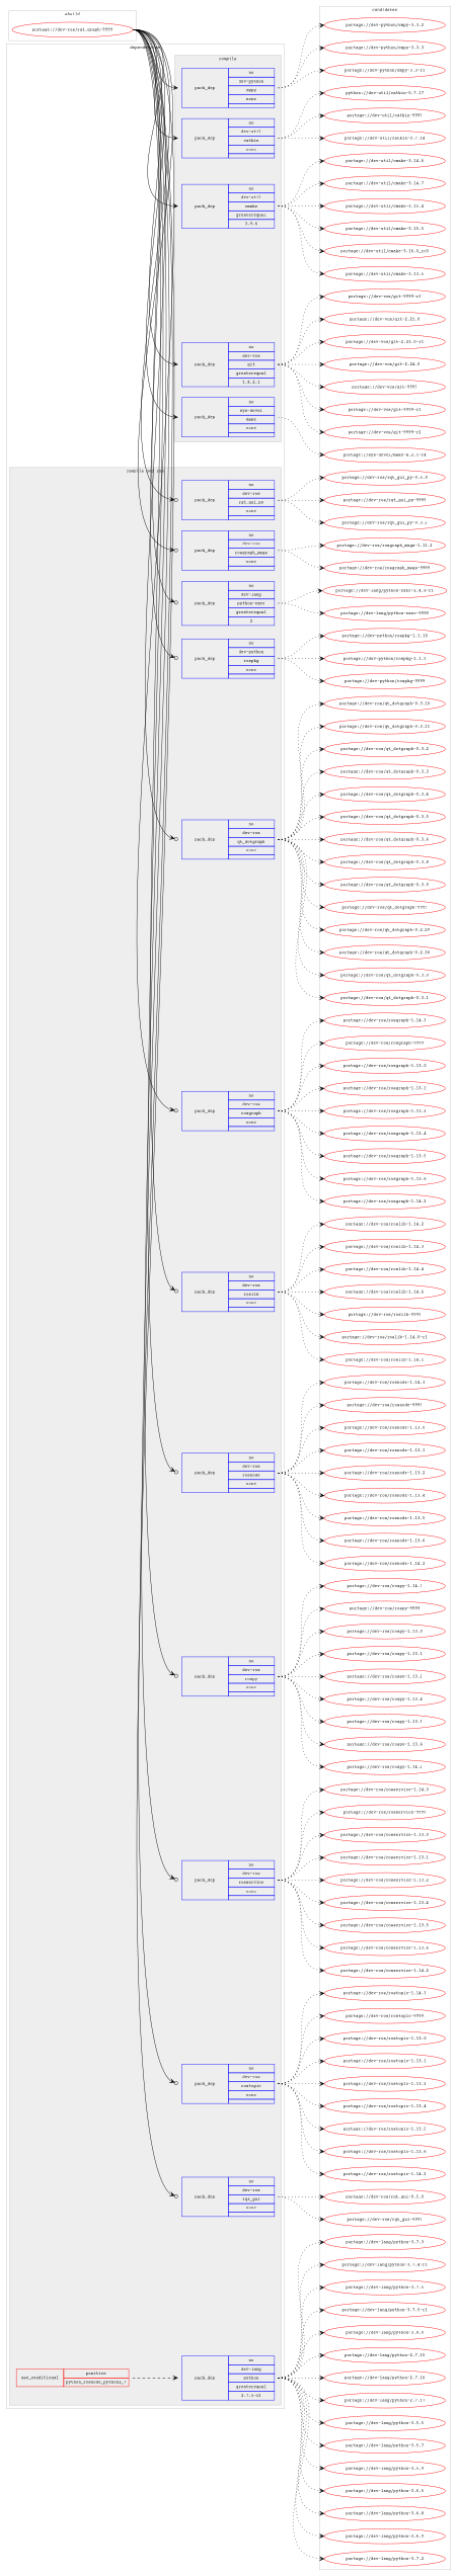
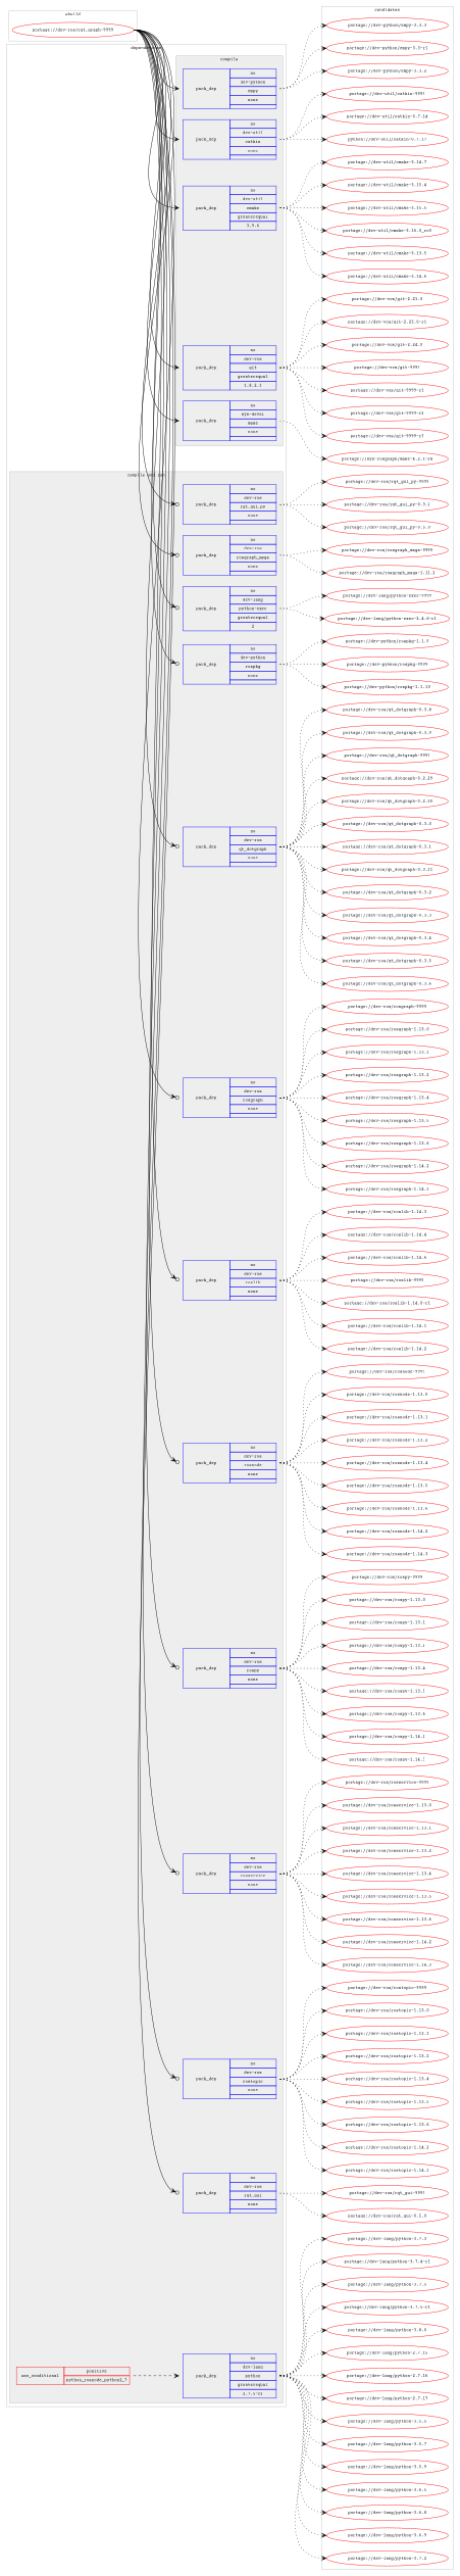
  digraph {
    compound=true
    concentrate=true
    fontname="Courier Prime"
    fontsize=10
    newrank=true
    rankdir=LR
    ranksep=1.5
    node [color=red fontname="Courier Prime" fontsize=10]
    edge [arrowhead=vee fontname="Courier Prime" headport=w style=dotted tailport=e weight=100]
    n1 [label="portage://dev-ros/rqt_graph-9999" width=4]
    n2 [color=blue label=<<TABLE BORDER="0" CELLBORDER="1" CELLSPACING="0" CELLPADDING="4" WIDTH="220"><TR><TD ROWSPAN="6" CELLPADDING="30">pack_dep</TD></TR><TR><TD WIDTH="110">no</TD></TR><TR><TD>dev-python</TD></TR><TR><TD>empy</TD></TR><TR><TD>none</TD></TR><TR><TD></TD></TR></TABLE>> shape=none]
    n3 [color=blue label=<<TABLE BORDER="0" CELLBORDER="1" CELLSPACING="0" CELLPADDING="4" WIDTH="220"><TR><TD ROWSPAN="6" CELLPADDING="30">pack_dep</TD></TR><TR><TD WIDTH="110">no</TD></TR><TR><TD>dev-util</TD></TR><TR><TD>catkin</TD></TR><TR><TD>none</TD></TR><TR><TD></TD></TR></TABLE>> shape=none]
    n4 [color=blue label=<<TABLE BORDER="0" CELLBORDER="1" CELLSPACING="0" CELLPADDING="4" WIDTH="220"><TR><TD ROWSPAN="6" CELLPADDING="30">pack_dep</TD></TR><TR><TD WIDTH="110">no</TD></TR><TR><TD>dev-util</TD></TR><TR><TD>cmake</TD></TR><TR><TD>greaterequal</TD></TR><TR><TD>3.9.6</TD></TR></TABLE>> shape=none]
    n5 [color=blue label=<<TABLE BORDER="0" CELLBORDER="1" CELLSPACING="0" CELLPADDING="4" WIDTH="220"><TR><TD ROWSPAN="6" CELLPADDING="30">pack_dep</TD></TR><TR><TD WIDTH="110">no</TD></TR><TR><TD>dev-vcs</TD></TR><TR><TD>git</TD></TR><TR><TD>greaterequal</TD></TR><TR><TD>1.8.2.1</TD></TR></TABLE>> shape=none]
    n6 [color=blue label=<<TABLE BORDER="0" CELLBORDER="1" CELLSPACING="0" CELLPADDING="4" WIDTH="220"><TR><TD ROWSPAN="6" CELLPADDING="30">pack_dep</TD></TR><TR><TD WIDTH="110">no</TD></TR><TR><TD>sys-devel</TD></TR><TR><TD>make</TD></TR><TR><TD>none</TD></TR><TR><TD></TD></TR></TABLE>> shape=none]
    n7 [color=blue label=<<TABLE BORDER="0" CELLBORDER="1" CELLSPACING="0" CELLPADDING="4" WIDTH="220"><TR><TD ROWSPAN="6" CELLPADDING="30">pack_dep</TD></TR><TR><TD WIDTH="110">no</TD></TR><TR><TD>dev-ros</TD></TR><TR><TD>rosgraph_msgs</TD></TR><TR><TD>none</TD></TR><TR><TD></TD></TR></TABLE>> shape=none]
    n8 [color=blue label=<<TABLE BORDER="0" CELLBORDER="1" CELLSPACING="0" CELLPADDING="4" WIDTH="220"><TR><TD ROWSPAN="6" CELLPADDING="30">pack_dep</TD></TR><TR><TD WIDTH="110">no</TD></TR><TR><TD>dev-lang</TD></TR><TR><TD>python</TD></TR><TR><TD>greaterequal</TD></TR><TR><TD>2.7.5-r2</TD></TR></TABLE>> shape=none]
    n9 [label=<<TABLE BORDER="0" CELLBORDER="1" CELLSPACING="0" CELLPADDING="4"><TR><TD ROWSPAN="3" CELLPADDING="10">use_conditional</TD></TR><TR><TD>positive</TD></TR><TR><TD>python_rosnode_python2_7</TD></TR></TABLE>> shape=none]
    n10 [color=blue label=<<TABLE BORDER="0" CELLBORDER="1" CELLSPACING="0" CELLPADDING="4" WIDTH="220"><TR><TD ROWSPAN="6" CELLPADDING="30">pack_dep</TD></TR><TR><TD WIDTH="110">no</TD></TR><TR><TD>dev-lang</TD></TR><TR><TD>python-exec</TD></TR><TR><TD>greaterequal</TD></TR><TR><TD>2</TD></TR></TABLE>> shape=none]
    n11 [color=blue label=<<TABLE BORDER="0" CELLBORDER="1" CELLSPACING="0" CELLPADDING="4" WIDTH="220"><TR><TD ROWSPAN="6" CELLPADDING="30">pack_dep</TD></TR><TR><TD WIDTH="110">no</TD></TR><TR><TD>dev-python</TD></TR><TR><TD>rospkg</TD></TR><TR><TD>none</TD></TR><TR><TD></TD></TR></TABLE>> shape=none]
    n12 [color=blue label=<<TABLE BORDER="0" CELLBORDER="1" CELLSPACING="0" CELLPADDING="4" WIDTH="220"><TR><TD ROWSPAN="6" CELLPADDING="30">pack_dep</TD></TR><TR><TD WIDTH="110">no</TD></TR><TR><TD>dev-ros</TD></TR><TR><TD>qt_dotgraph</TD></TR><TR><TD>none</TD></TR><TR><TD></TD></TR></TABLE>> shape=none]
    n13 [color=blue label=<<TABLE BORDER="0" CELLBORDER="1" CELLSPACING="0" CELLPADDING="4" WIDTH="220"><TR><TD ROWSPAN="6" CELLPADDING="30">pack_dep</TD></TR><TR><TD WIDTH="110">no</TD></TR><TR><TD>dev-ros</TD></TR><TR><TD>rosgraph</TD></TR><TR><TD>none</TD></TR><TR><TD></TD></TR></TABLE>> shape=none]
    n14 [color=blue label=<<TABLE BORDER="0" CELLBORDER="1" CELLSPACING="0" CELLPADDING="4" WIDTH="220"><TR><TD ROWSPAN="6" CELLPADDING="30">pack_dep</TD></TR><TR><TD WIDTH="110">no</TD></TR><TR><TD>dev-ros</TD></TR><TR><TD>roslib</TD></TR><TR><TD>none</TD></TR><TR><TD></TD></TR></TABLE>> shape=none]
    n15 [color=blue label=<<TABLE BORDER="0" CELLBORDER="1" CELLSPACING="0" CELLPADDING="4" WIDTH="220"><TR><TD ROWSPAN="6" CELLPADDING="30">pack_dep</TD></TR><TR><TD WIDTH="110">no</TD></TR><TR><TD>dev-ros</TD></TR><TR><TD>rosnode</TD></TR><TR><TD>none</TD></TR><TR><TD></TD></TR></TABLE>> shape=none]
    n16 [color=blue label=<<TABLE BORDER="0" CELLBORDER="1" CELLSPACING="0" CELLPADDING="4" WIDTH="220"><TR><TD ROWSPAN="6" CELLPADDING="30">pack_dep</TD></TR><TR><TD WIDTH="110">no</TD></TR><TR><TD>dev-ros</TD></TR><TR><TD>rospy</TD></TR><TR><TD>none</TD></TR><TR><TD></TD></TR></TABLE>> shape=none]
    n17 [color=blue label=<<TABLE BORDER="0" CELLBORDER="1" CELLSPACING="0" CELLPADDING="4" WIDTH="220"><TR><TD ROWSPAN="6" CELLPADDING="30">pack_dep</TD></TR><TR><TD WIDTH="110">no</TD></TR><TR><TD>dev-ros</TD></TR><TR><TD>rosservice</TD></TR><TR><TD>none</TD></TR><TR><TD></TD></TR></TABLE>> shape=none]
    n18 [color=blue label=<<TABLE BORDER="0" CELLBORDER="1" CELLSPACING="0" CELLPADDING="4" WIDTH="220"><TR><TD ROWSPAN="6" CELLPADDING="30">pack_dep</TD></TR><TR><TD WIDTH="110">no</TD></TR><TR><TD>dev-ros</TD></TR><TR><TD>rostopic</TD></TR><TR><TD>none</TD></TR><TR><TD></TD></TR></TABLE>> shape=none]
    n19 [color=blue label=<<TABLE BORDER="0" CELLBORDER="1" CELLSPACING="0" CELLPADDING="4" WIDTH="220"><TR><TD ROWSPAN="6" CELLPADDING="30">pack_dep</TD></TR><TR><TD WIDTH="110">no</TD></TR><TR><TD>dev-ros</TD></TR><TR><TD>rqt_gui</TD></TR><TR><TD>none</TD></TR><TR><TD></TD></TR></TABLE>> shape=none]
    n20 [color=blue label=<<TABLE BORDER="0" CELLBORDER="1" CELLSPACING="0" CELLPADDING="4" WIDTH="220"><TR><TD ROWSPAN="6" CELLPADDING="30">pack_dep</TD></TR><TR><TD WIDTH="110">no</TD></TR><TR><TD>dev-ros</TD></TR><TR><TD>rqt_gui_py</TD></TR><TR><TD>none</TD></TR><TR><TD></TD></TR></TABLE>> shape=none]
    n21 [label="portage://dev-python/empy-3.3-r1" width=4]
    n22 [label="portage://dev-python/empy-3.3.2" width=4]
    n23 [label="portage://dev-python/empy-3.3.3" width=4]
    n24 [label="portage://dev-util/catkin-0.7.14" width=4]
    n25 [label="python://dev-util/catkin-0.7.17" width=4]
    n26 [label="portage://dev-util/catkin-9999" width=4]
    n27 [label="portage://dev-util/cmake-3.13.5" width=4]
    n28 [label="portage://dev-util/cmake-3.14.6" width=4]
    n29 [label="portage://dev-util/cmake-3.14.7" width=4]
    n30 [label="portage://dev-util/cmake-3.15.4" width=4]
    n31 [label="portage://dev-util/cmake-3.15.5" width=4]
    n32 [label="portage://dev-util/cmake-3.16.0_rc3" width=4]
    n33 [label="portage://dev-vcs/git-2.21.0" width=4]
    n34 [label="portage://dev-vcs/git-2.23.0-r1" width=4]
    n35 [label="portage://dev-vcs/git-2.24.0" width=4]
    n36 [label="portage://dev-vcs/git-9999" width=4]
    n37 [label="portage://dev-vcs/git-9999-r1" width=4]
    n38 [label="portage://dev-vcs/git-9999-r2" width=4]
    n39 [label="portage://dev-vcs/git-9999-r3" width=4]
-   n40 [label="portage://sys-devel/make-4.2.1-r4" width=4]
+   n40 [label="portage://sys-rosgraph/make-4.2.1-r4" width=4]
    n41 [label="portage://dev-lang/python-2.7.15" width=4]
    n42 [label="portage://dev-lang/python-2.7.16" width=4]
    n43 [label="portage://dev-lang/python-2.7.17" width=4]
    n44 [label="portage://dev-lang/python-3.5.5" width=4]
    n45 [label="portage://dev-lang/python-3.5.7" width=4]
    n46 [label="portage://dev-lang/python-3.5.9" width=4]
    n47 [label="portage://dev-lang/python-3.6.5" width=4]
    n48 [label="portage://dev-lang/python-3.6.8" width=4]
    n49 [label="portage://dev-lang/python-3.6.9" width=4]
    n50 [label="portage://dev-lang/python-3.7.2" width=4]
    n51 [label="portage://dev-lang/python-3.7.3" width=4]
    n52 [label="portage://dev-lang/python-3.7.4-r1" width=4]
    n53 [label="portage://dev-lang/python-3.7.5" width=4]
    n54 [label="portage://dev-lang/python-3.7.5-r1" width=4]
    n55 [label="portage://dev-lang/python-3.8.0" width=4]
    n56 [label="portage://dev-lang/python-exec-2.4.6-r1" width=4]
    n57 [label="portage://dev-lang/python-exec-9999" width=4]
    n58 [label="portage://dev-python/rospkg-1.1.10" width=4]
    n59 [label="portage://dev-python/rospkg-1.1.9" width=4]
    n60 [label="portage://dev-python/rospkg-9999" width=4]
    n61 [label="portage://dev-ros/qt_dotgraph-0.2.29" width=4]
    n62 [label="portage://dev-ros/qt_dotgraph-0.2.30" width=4]
    n63 [label="portage://dev-ros/qt_dotgraph-0.3.0" width=4]
    n64 [label="portage://dev-ros/qt_dotgraph-0.3.1" width=4]
-   n65 [label="portage://dev-ros/qt_dotgraph-0.3.10" width=4]
    n66 [label="portage://dev-ros/qt_dotgraph-0.3.11" width=4]
    n67 [label="portage://dev-ros/qt_dotgraph-0.3.2" width=4]
    n68 [label="portage://dev-ros/qt_dotgraph-0.3.3" width=4]
    n69 [label="portage://dev-ros/qt_dotgraph-0.3.4" width=4]
    n70 [label="portage://dev-ros/qt_dotgraph-0.3.5" width=4]
    n71 [label="portage://dev-ros/qt_dotgraph-0.3.6" width=4]
    n72 [label="portage://dev-ros/qt_dotgraph-0.3.8" width=4]
    n73 [label="portage://dev-ros/qt_dotgraph-0.3.9" width=4]
    n74 [label="portage://dev-ros/qt_dotgraph-9999" width=4]
    n75 [label="portage://dev-ros/rosgraph_msgs-1.11.2" width=4]
    n76 [label="portage://dev-ros/rosgraph_msgs-9999" width=4]
    n77 [label="portage://dev-ros/rosgraph-1.13.0" width=4]
    n78 [label="portage://dev-ros/rosgraph-1.13.1" width=4]
    n79 [label="portage://dev-ros/rosgraph-1.13.2" width=4]
    n80 [label="portage://dev-ros/rosgraph-1.13.4" width=4]
    n81 [label="portage://dev-ros/rosgraph-1.13.5" width=4]
    n82 [label="portage://dev-ros/rosgraph-1.13.6" width=4]
    n83 [label="portage://dev-ros/rosgraph-1.14.2" width=4]
    n84 [label="portage://dev-ros/rosgraph-1.14.3" width=4]
    n85 [label="portage://dev-ros/rosgraph-9999" width=4]
    n86 [label="portage://dev-ros/roslib-1.14.0-r1" width=4]
    n87 [label="portage://dev-ros/roslib-1.14.1" width=4]
    n88 [label="portage://dev-ros/roslib-1.14.2" width=4]
    n89 [label="portage://dev-ros/roslib-1.14.3" width=4]
    n90 [label="portage://dev-ros/roslib-1.14.4" width=4]
    n91 [label="portage://dev-ros/roslib-1.14.6" width=4]
    n92 [label="portage://dev-ros/roslib-9999" width=4]
    n93 [label="portage://dev-ros/rosnode-1.13.0" width=4]
    n94 [label="portage://dev-ros/rosnode-1.13.1" width=4]
    n95 [label="portage://dev-ros/rosnode-1.13.2" width=4]
    n96 [label="portage://dev-ros/rosnode-1.13.4" width=4]
    n97 [label="portage://dev-ros/rosnode-1.13.5" width=4]
    n98 [label="portage://dev-ros/rosnode-1.13.6" width=4]
    n99 [label="portage://dev-ros/rosnode-1.14.2" width=4]
    n100 [label="portage://dev-ros/rosnode-1.14.3" width=4]
    n101 [label="portage://dev-ros/rosnode-9999" width=4]
    n102 [label="portage://dev-ros/rospy-1.13.0" width=4]
    n103 [label="portage://dev-ros/rospy-1.13.1" width=4]
    n104 [label="portage://dev-ros/rospy-1.13.2" width=4]
    n105 [label="portage://dev-ros/rospy-1.13.4" width=4]
    n106 [label="portage://dev-ros/rospy-1.13.5" width=4]
    n107 [label="portage://dev-ros/rospy-1.13.6" width=4]
    n108 [label="portage://dev-ros/rospy-1.14.2" width=4]
    n109 [label="portage://dev-ros/rospy-1.14.3" width=4]
    n110 [label="portage://dev-ros/rospy-9999" width=4]
    n111 [label="portage://dev-ros/rosservice-1.13.0" width=4]
    n112 [label="portage://dev-ros/rosservice-1.13.1" width=4]
    n113 [label="portage://dev-ros/rosservice-1.13.2" width=4]
    n114 [label="portage://dev-ros/rosservice-1.13.4" width=4]
    n115 [label="portage://dev-ros/rosservice-1.13.5" width=4]
    n116 [label="portage://dev-ros/rosservice-1.13.6" width=4]
    n117 [label="portage://dev-ros/rosservice-1.14.2" width=4]
    n118 [label="portage://dev-ros/rosservice-1.14.3" width=4]
    n119 [label="portage://dev-ros/rosservice-9999" width=4]
    n120 [label="portage://dev-ros/rostopic-1.13.0" width=4]
    n121 [label="portage://dev-ros/rostopic-1.13.1" width=4]
    n122 [label="portage://dev-ros/rostopic-1.13.2" width=4]
    n123 [label="portage://dev-ros/rostopic-1.13.4" width=4]
    n124 [label="portage://dev-ros/rostopic-1.13.5" width=4]
    n125 [label="portage://dev-ros/rostopic-1.13.6" width=4]
    n126 [label="portage://dev-ros/rostopic-1.14.2" width=4]
    n127 [label="portage://dev-ros/rostopic-1.14.3" width=4]
    n128 [label="portage://dev-ros/rostopic-9999" width=4]
    n129 [label="portage://dev-ros/rqt_gui-0.5.0" width=4]
    n130 [label="portage://dev-ros/rqt_gui-9999" width=4]
    n131 [label="portage://dev-ros/rqt_gui_py-0.3.2" width=4]
    n132 [label="portage://dev-ros/rqt_gui_py-0.5.0" width=4]
    n133 [label="portage://dev-ros/rqt_gui_py-9999" width=4]
    subgraph cluster_1 {
      color=gray
      label=<<i>ebuild</i>>
      rank=same
      n1
    }
    subgraph cluster_2 {
      color=gray
      label=<<i>dependencies</i>>
      subgraph cluster_3 {
        color=gray
        fillcolor="#eeeeee"
        label=<<i>compile</i>>
        style=filled
        subgraph sub_4 {
          color=gray
          fillcolor="#eeeeee"
          label=<<i>compile</i>>
          style=filled
          n2
        }
        subgraph sub_5 {
          color=gray
          fillcolor="#eeeeee"
          label=<<i>compile</i>>
          style=filled
          n3
        }
        subgraph sub_6 {
          color=gray
          fillcolor="#eeeeee"
          label=<<i>compile</i>>
          style=filled
          n4
        }
        subgraph sub_7 {
          color=gray
          fillcolor="#eeeeee"
          label=<<i>compile</i>>
          style=filled
          n5
        }
        subgraph sub_8 {
          color=gray
          fillcolor="#eeeeee"
          label=<<i>compile</i>>
          style=filled
          n6
        }
      }
      subgraph cluster_9 {
        color=gray
        fillcolor="#eeeeee"
        label=<<i>compile and run</i>>
        style=filled
        subgraph sub_10 {
          color=gray
          fillcolor="#eeeeee"
          label=<<i>compile and run</i>>
          style=filled
          n7
        }
        subgraph sub_11 {
          color=gray
          fillcolor="#eeeeee"
          label=<<i>compile and run</i>>
          style=filled
          n9
          subgraph sub_12 {
            color=gray
            fillcolor="#eeeeee"
            label=<<i>compile and run</i>>
            style=filled
            n8
          }
        }
        subgraph sub_13 {
          color=gray
          fillcolor="#eeeeee"
          label=<<i>compile and run</i>>
          style=filled
          n10
        }
        subgraph sub_14 {
          color=gray
          fillcolor="#eeeeee"
          label=<<i>compile and run</i>>
          style=filled
          n11
        }
        subgraph sub_15 {
          color=gray
          fillcolor="#eeeeee"
          label=<<i>compile and run</i>>
          style=filled
          n12
        }
        subgraph sub_16 {
          color=gray
          fillcolor="#eeeeee"
          label=<<i>compile and run</i>>
          style=filled
          n13
        }
        subgraph sub_17 {
          color=gray
          fillcolor="#eeeeee"
          label=<<i>compile and run</i>>
          style=filled
          n14
        }
        subgraph sub_18 {
          color=gray
          fillcolor="#eeeeee"
          label=<<i>compile and run</i>>
          style=filled
          n15
        }
        subgraph sub_19 {
          color=gray
          fillcolor="#eeeeee"
          label=<<i>compile and run</i>>
          style=filled
          n16
        }
        subgraph sub_20 {
          color=gray
          fillcolor="#eeeeee"
          label=<<i>compile and run</i>>
          style=filled
          n17
        }
        subgraph sub_21 {
          color=gray
          fillcolor="#eeeeee"
          label=<<i>compile and run</i>>
          style=filled
          n18
        }
        subgraph sub_22 {
          color=gray
          fillcolor="#eeeeee"
          label=<<i>compile and run</i>>
          style=filled
          n19
        }
        subgraph sub_23 {
          color=gray
          fillcolor="#eeeeee"
          label=<<i>compile and run</i>>
          style=filled
          n20
        }
      }
      subgraph cluster_24 {
        color=gray
        fillcolor="#eeeeee"
        label=<<i>run</i>>
        style=filled
      }
    }
    subgraph cluster_25 {
      color=gray
      label=<<i>candidates</i>>
      rank=same
      subgraph sub_26 {
        color=black
        label=<<i>candidates</i>>
        nodesep=1
        rank=same
        n21
        n22
        n23
      }
      subgraph sub_27 {
        color=black
        label=<<i>candidates</i>>
        nodesep=1
        rank=same
        n24
        n25
        n26
      }
      subgraph sub_28 {
        color=black
        label=<<i>candidates</i>>
        nodesep=1
        rank=same
        n27
        n28
        n29
        n30
        n31
        n32
      }
      subgraph sub_29 {
        color=black
        label=<<i>candidates</i>>
        nodesep=1
        rank=same
        n33
        n34
        n35
        n36
        n37
        n38
        n39
      }
      subgraph sub_30 {
        color=black
        label=<<i>candidates</i>>
        nodesep=1
        rank=same
        n40
      }
      subgraph sub_31 {
        color=black
        label=<<i>candidates</i>>
        nodesep=1
        rank=same
        n41
        n42
        n43
        n44
        n45
        n46
        n47
        n48
        n49
        n50
        n51
        n52
        n53
        n54
        n55
      }
      subgraph sub_32 {
        color=black
        label=<<i>candidates</i>>
        nodesep=1
        rank=same
        n56
        n57
      }
      subgraph sub_33 {
        color=black
        label=<<i>candidates</i>>
        nodesep=1
        rank=same
        n58
        n59
        n60
      }
      subgraph sub_34 {
        color=black
        label=<<i>candidates</i>>
        nodesep=1
        rank=same
        n61
        n62
        n63
        n64
-       n65
        n66
        n67
        n68
        n69
        n70
        n71
        n72
        n73
        n74
      }
      subgraph sub_35 {
        color=black
        label=<<i>candidates</i>>
        nodesep=1
        rank=same
        n75
        n76
      }
      subgraph sub_36 {
        color=black
        label=<<i>candidates</i>>
        nodesep=1
        rank=same
        n77
        n78
        n79
        n80
        n81
        n82
        n83
        n84
        n85
      }
      subgraph sub_37 {
        color=black
        label=<<i>candidates</i>>
        nodesep=1
        rank=same
        n86
        n87
        n88
        n89
        n90
        n91
        n92
      }
      subgraph sub_38 {
        color=black
        label=<<i>candidates</i>>
        nodesep=1
        rank=same
        n93
        n94
        n95
        n96
        n97
        n98
        n99
        n100
        n101
      }
      subgraph sub_39 {
        color=black
        label=<<i>candidates</i>>
        nodesep=1
        rank=same
        n102
        n103
        n104
        n105
        n106
        n107
        n108
        n109
        n110
      }
      subgraph sub_40 {
        color=black
        label=<<i>candidates</i>>
        nodesep=1
        rank=same
        n111
        n112
        n113
        n114
        n115
        n116
        n117
        n118
        n119
      }
      subgraph sub_41 {
        color=black
        label=<<i>candidates</i>>
        nodesep=1
        rank=same
        n120
        n121
        n122
        n123
        n124
        n125
        n126
        n127
        n128
      }
      subgraph sub_42 {
        color=black
        label=<<i>candidates</i>>
        nodesep=1
        rank=same
        n129
        n130
      }
      subgraph sub_43 {
        color=black
        label=<<i>candidates</i>>
        nodesep=1
        rank=same
        n131
        n132
        n133
      }
    }
    n1 -> n2 [style=solid weight=20]
    n1 -> n3 [style=solid weight=20]
    n1 -> n4 [style=solid weight=20]
    n1 -> n5 [style=solid weight=20]
    n1 -> n6 [style=solid weight=20]
    n1 -> n7 [arrowhead=odotvee style=solid weight=20]
    n1 -> n10 [arrowhead=odotvee style=solid weight=20]
    n1 -> n11 [arrowhead=odotvee style=solid weight=20]
    n1 -> n12 [arrowhead=odotvee style=solid weight=20]
    n1 -> n13 [arrowhead=odotvee style=solid weight=20]
    n1 -> n14 [arrowhead=odotvee style=solid weight=20]
    n1 -> n15 [arrowhead=odotvee style=solid weight=20]
    n1 -> n16 [arrowhead=odotvee style=solid weight=20]
    n1 -> n17 [arrowhead=odotvee style=solid weight=20]
    n1 -> n18 [arrowhead=odotvee style=solid weight=20]
    n1 -> n19 [arrowhead=odotvee style=solid weight=20]
    n1 -> n20 [arrowhead=odotvee style=solid weight=20]
    n2 -> n21
    n2 -> n22
    n2 -> n23
    n3 -> n24
    n3 -> n25
    n3 -> n26
    n4 -> n27
    n4 -> n28
    n4 -> n29
    n4 -> n30
    n4 -> n31
    n4 -> n32
    n5 -> n33
    n5 -> n34
    n5 -> n35
    n5 -> n36
    n5 -> n37
    n5 -> n38
    n5 -> n39
    n6 -> n40
    n7 -> n75
    n7 -> n76
    n8 -> n41
    n8 -> n42
    n8 -> n43
    n8 -> n44
    n8 -> n45
    n8 -> n46
    n8 -> n47
    n8 -> n48
    n8 -> n49
    n8 -> n50
    n8 -> n51
    n8 -> n52
    n8 -> n53
    n8 -> n54
    n8 -> n55
    n9 -> n8 [style=dashed weight=20]
    n10 -> n56
    n10 -> n57
    n11 -> n58
    n11 -> n59
    n11 -> n60
    n12 -> n61
    n12 -> n62
    n12 -> n63
    n12 -> n64
-   n12 -> n65
    n12 -> n66
    n12 -> n67
    n12 -> n68
    n12 -> n69
    n12 -> n70
    n12 -> n71
    n12 -> n72
    n12 -> n73
    n12 -> n74
    n13 -> n77
    n13 -> n78
    n13 -> n79
    n13 -> n80
    n13 -> n81
    n13 -> n82
    n13 -> n83
    n13 -> n84
    n13 -> n85
    n14 -> n86
    n14 -> n87
    n14 -> n88
    n14 -> n89
    n14 -> n90
    n14 -> n91
    n14 -> n92
    n15 -> n93
    n15 -> n94
    n15 -> n95
    n15 -> n96
    n15 -> n97
    n15 -> n98
    n15 -> n99
    n15 -> n100
    n15 -> n101
    n16 -> n102
    n16 -> n103
    n16 -> n104
    n16 -> n105
    n16 -> n106
    n16 -> n107
    n16 -> n108
    n16 -> n109
    n16 -> n110
    n17 -> n111
    n17 -> n112
    n17 -> n113
    n17 -> n114
    n17 -> n115
    n17 -> n116
    n17 -> n117
    n17 -> n118
    n17 -> n119
    n18 -> n120
    n18 -> n121
    n18 -> n122
    n18 -> n123
    n18 -> n124
    n18 -> n125
    n18 -> n126
    n18 -> n127
    n18 -> n128
    n19 -> n129
    n19 -> n130
    n20 -> n131
    n20 -> n132
    n20 -> n133
  }
